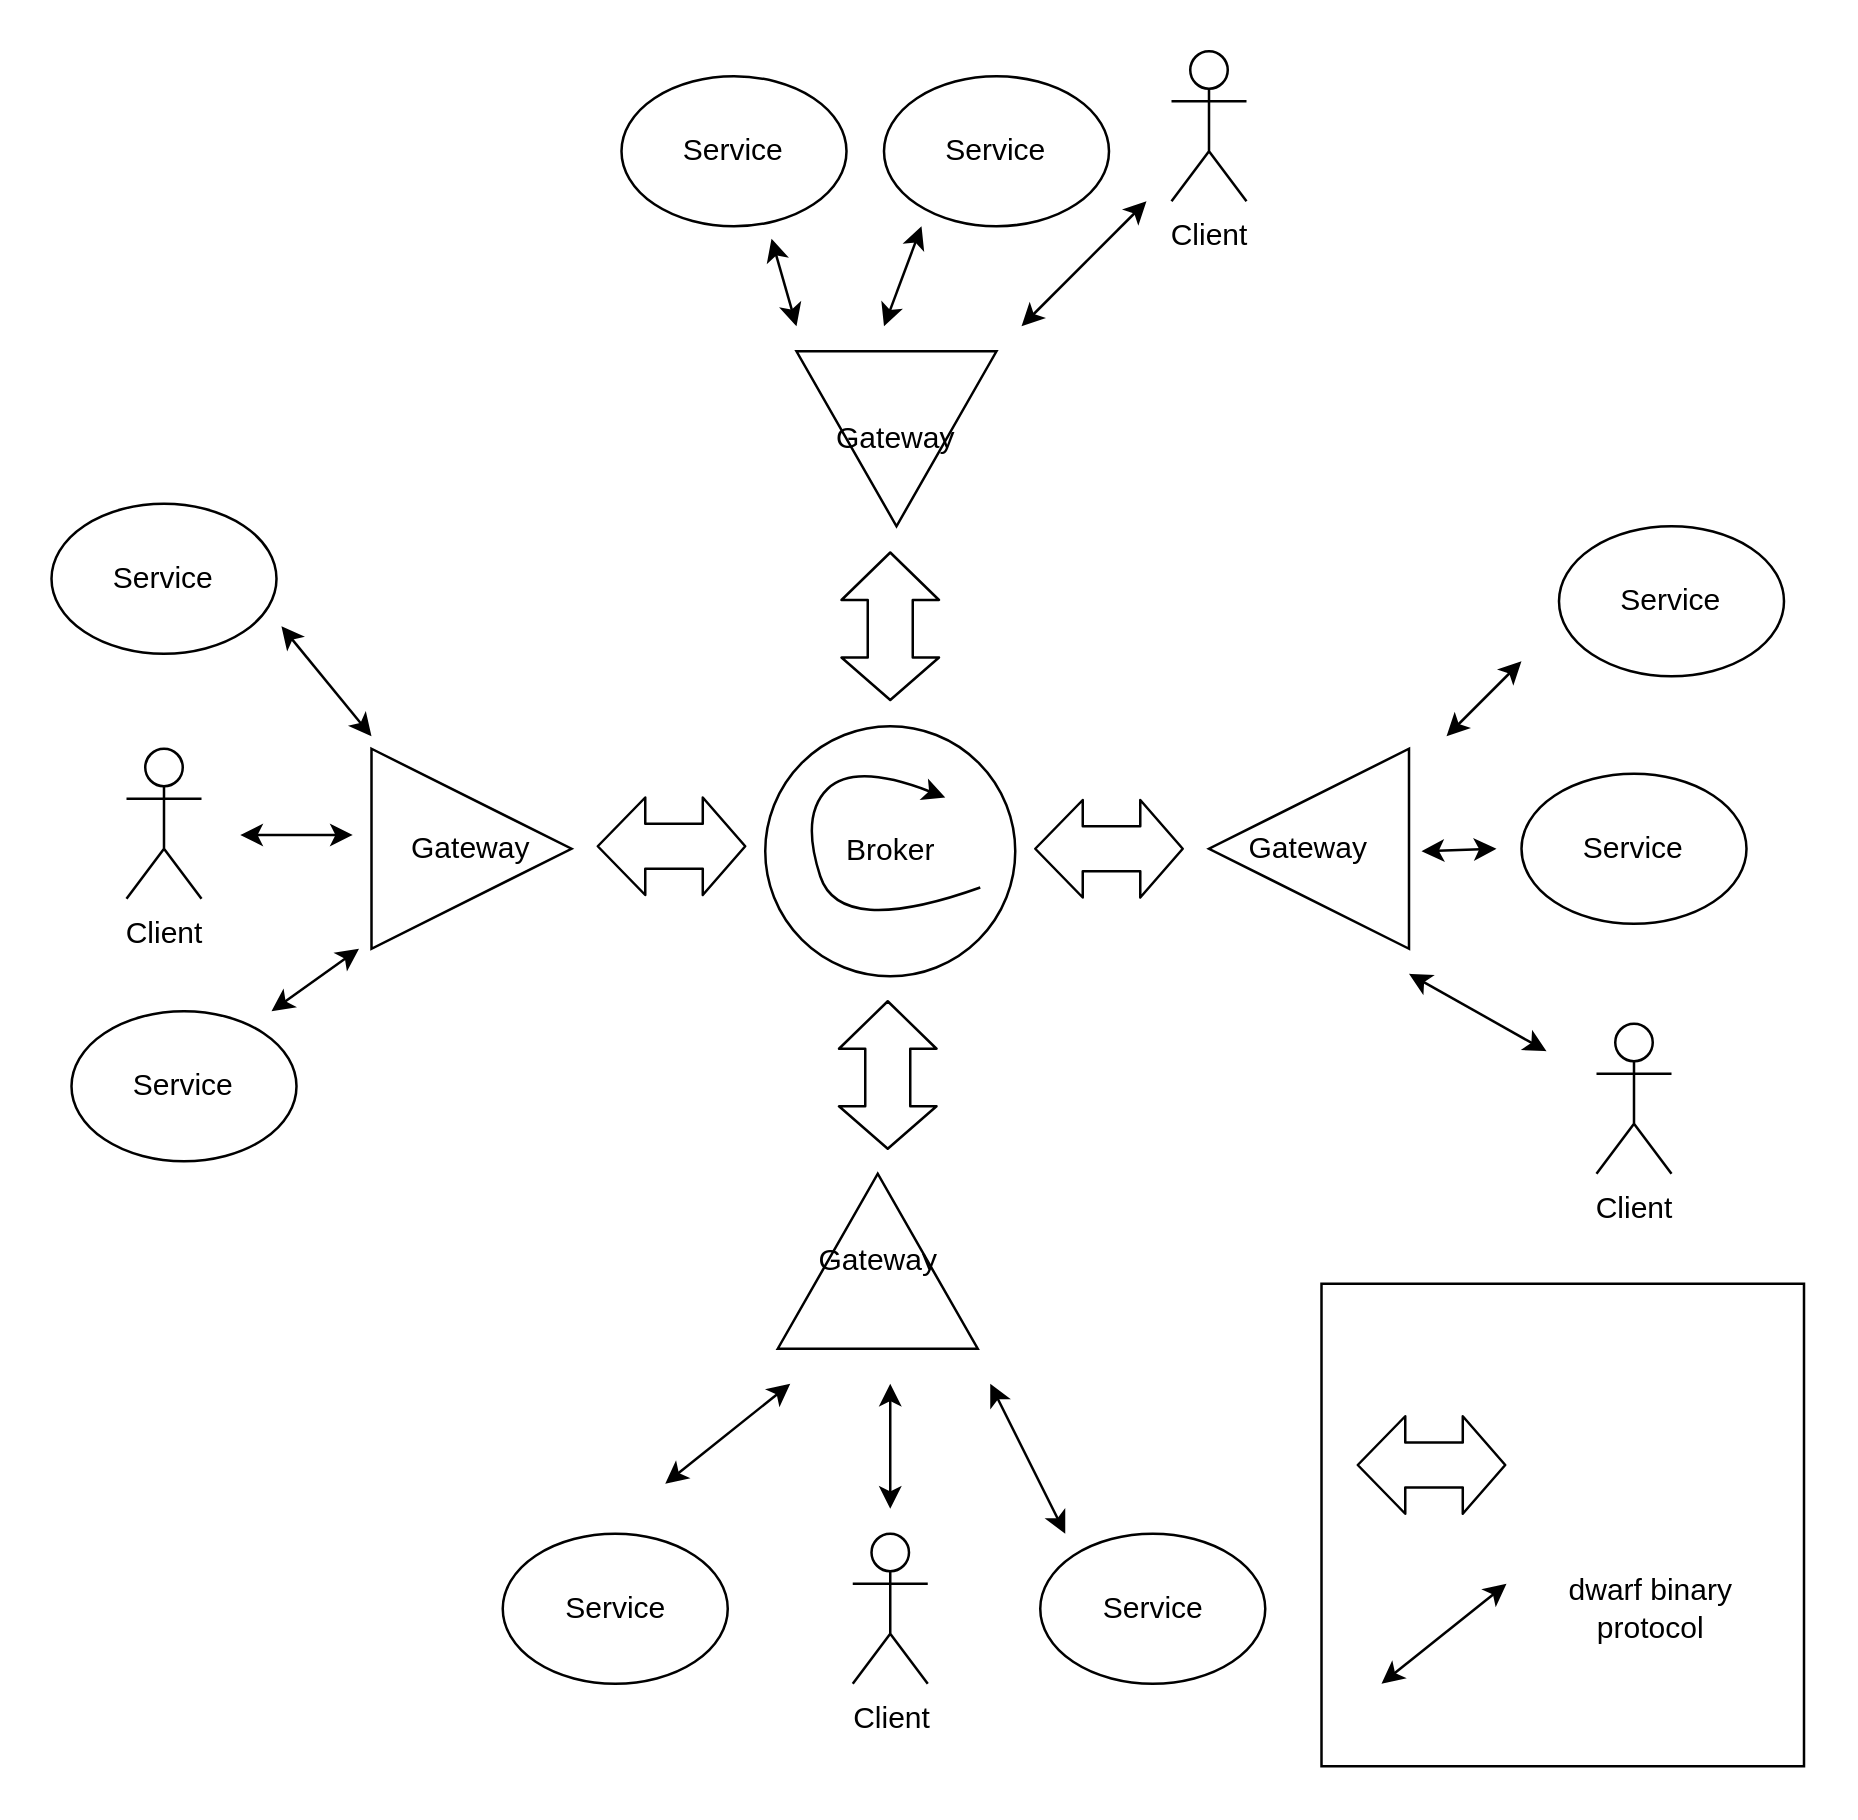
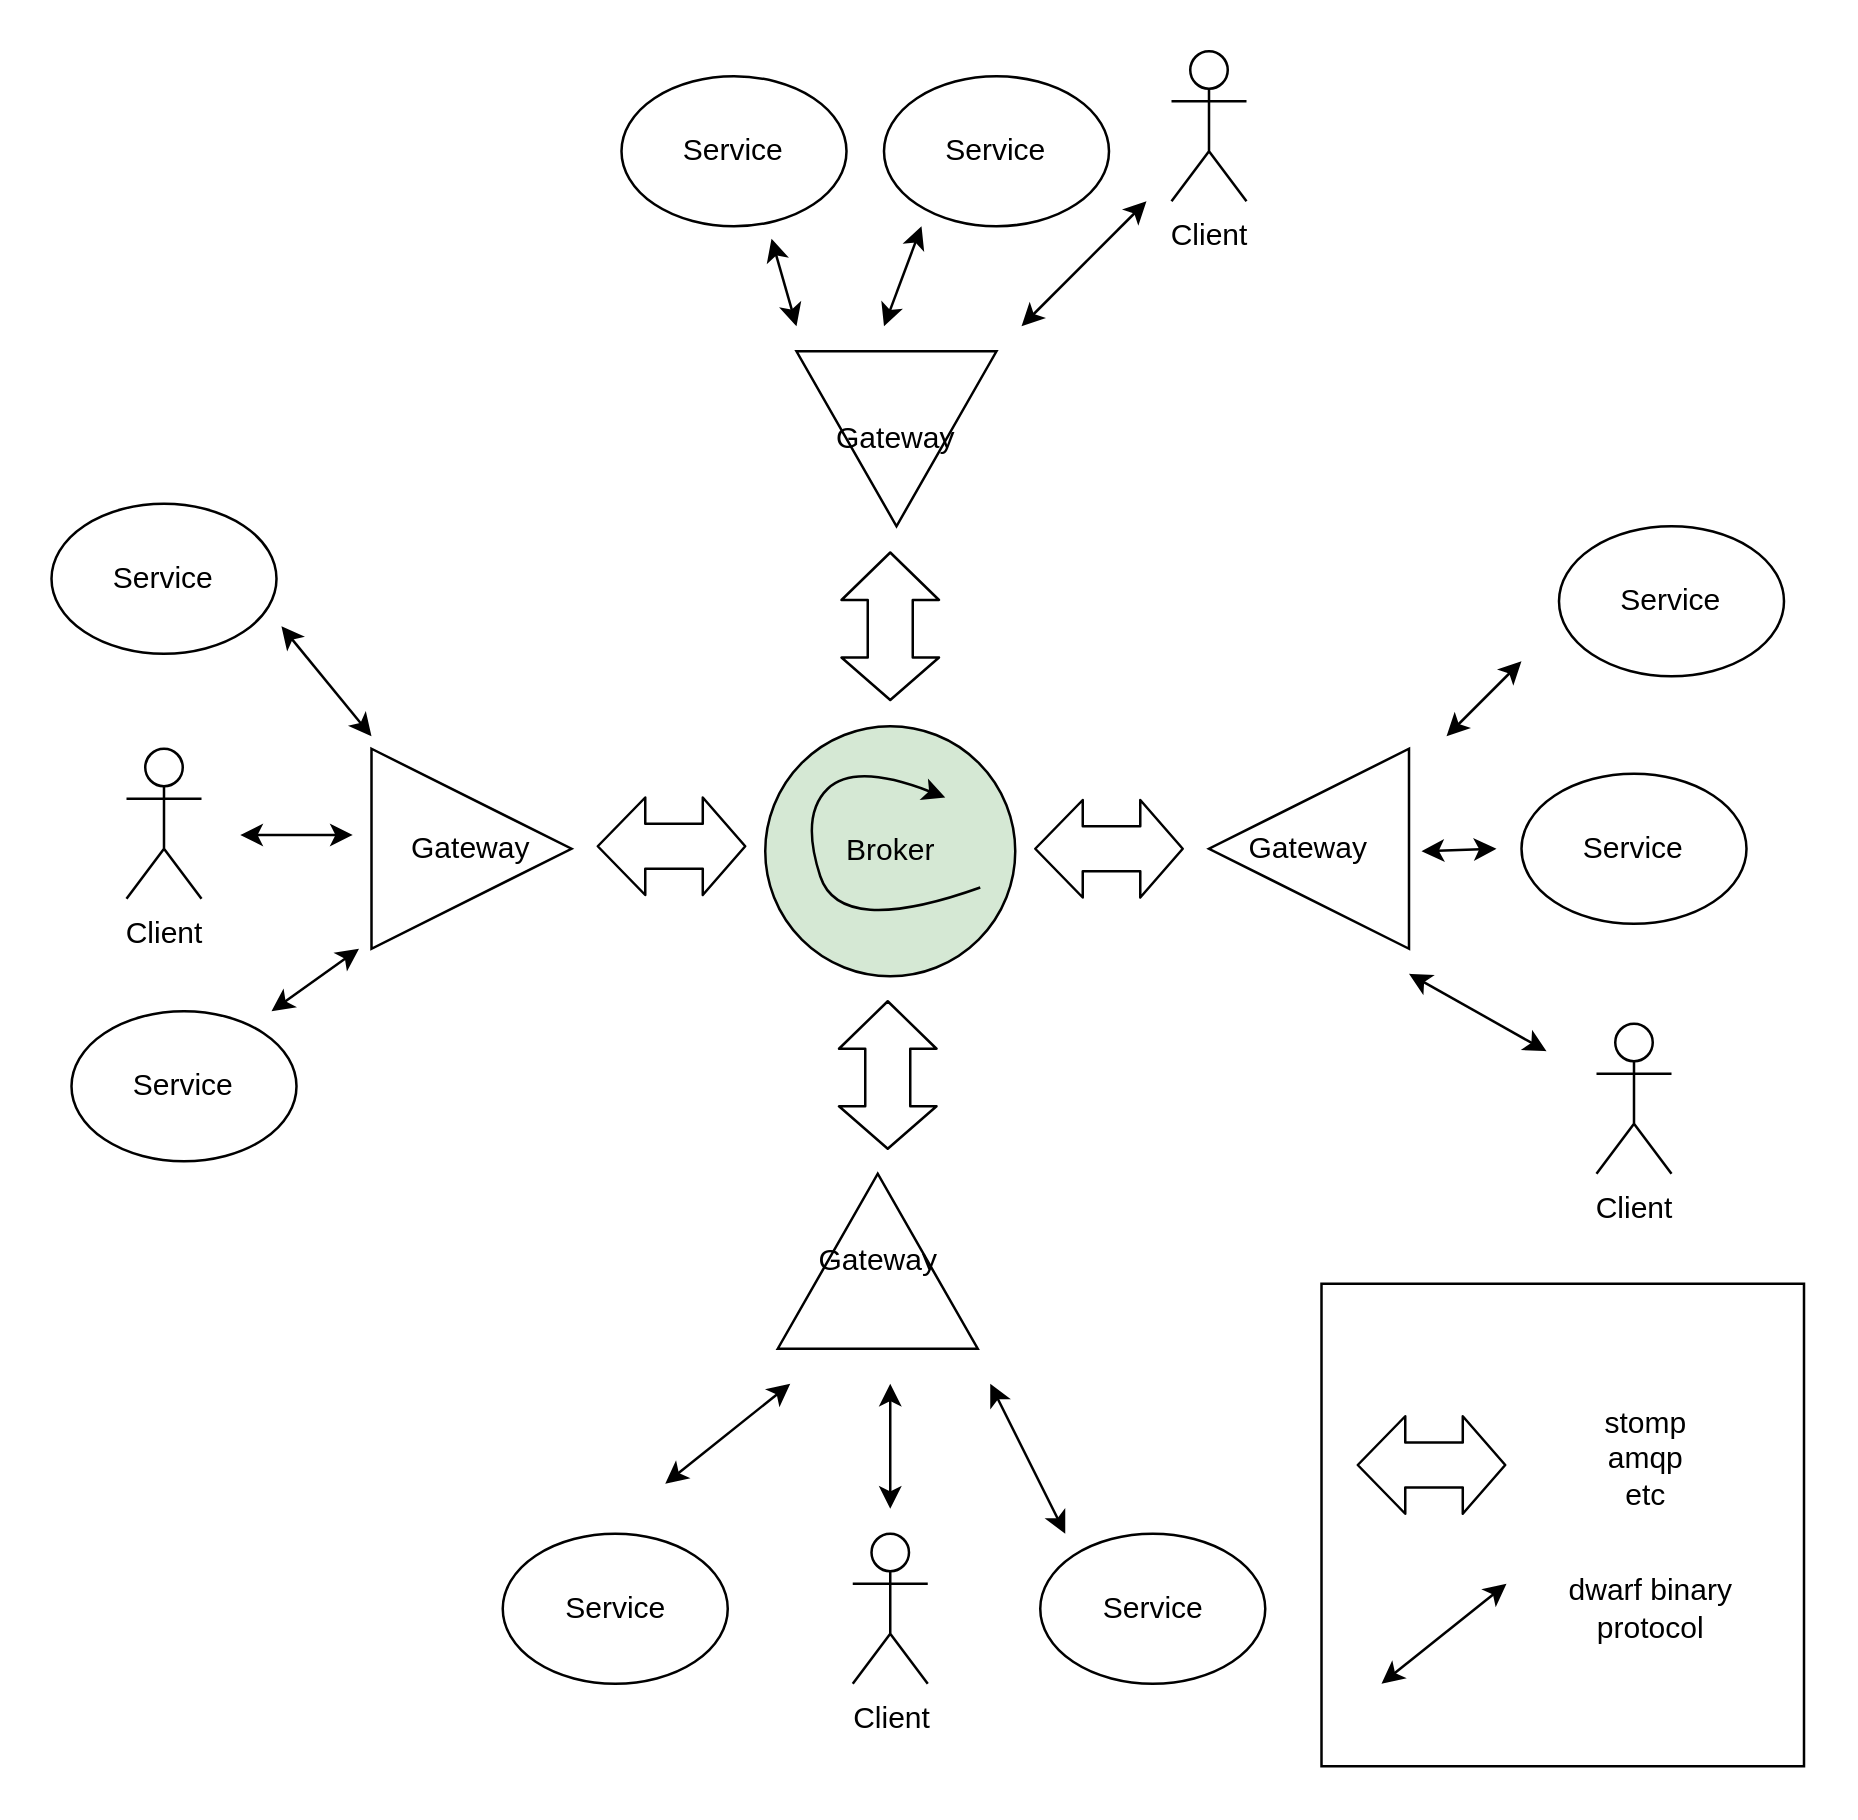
  <mxCell id="0" />
  <mxCell id="1" parent="0" />
- <mxCell id="2" value="Broker" style="ellipse;whiteSpace=wrap;html=1;aspect=fixed;" vertex="1" parent="1"><mxGeometry x="305.5" y="290" width="100" height="100" as="geometry" /></mxCell>
+ <mxCell id="2" value="Broker" style="ellipse;whiteSpace=wrap;html=1;aspect=fixed;fillColor=#d5e8d4;" vertex="1" parent="1"><mxGeometry x="305.5" y="290" width="100" height="100" as="geometry" /></mxCell>
  <mxCell id="3" value="Gateway" style="triangle;whiteSpace=wrap;html=1;" vertex="1" parent="1"><mxGeometry x="148" y="299" width="80" height="80" as="geometry" /></mxCell>
  <mxCell id="4" value="Gateway" style="triangle;whiteSpace=wrap;html=1;direction=south;" vertex="1" parent="1"><mxGeometry x="318" y="140" width="80" height="70" as="geometry" /></mxCell>
  <mxCell id="5" value="Gateway" style="triangle;whiteSpace=wrap;html=1;direction=north;" vertex="1" parent="1"><mxGeometry x="310.5" y="469" width="80" height="70" as="geometry" /></mxCell>
  <mxCell id="6" value="Gateway" style="triangle;whiteSpace=wrap;html=1;direction=west;" vertex="1" parent="1"><mxGeometry x="483" y="299" width="80" height="80" as="geometry" /></mxCell>
  <mxCell id="7" value="Service" style="ellipse;whiteSpace=wrap;html=1;" vertex="1" parent="1"><mxGeometry x="20" y="201" width="90" height="60" as="geometry" /></mxCell>
  <mxCell id="8" value="Service" style="ellipse;whiteSpace=wrap;html=1;" vertex="1" parent="1"><mxGeometry x="28" y="404" width="90" height="60" as="geometry" /></mxCell>
  <mxCell id="9" value="Service" style="ellipse;whiteSpace=wrap;html=1;" vertex="1" parent="1"><mxGeometry x="248" y="30" width="90" height="60" as="geometry" /></mxCell>
  <mxCell id="10" value="Service" style="ellipse;whiteSpace=wrap;html=1;" vertex="1" parent="1"><mxGeometry x="353" y="30" width="90" height="60" as="geometry" /></mxCell>
  <mxCell id="11" value="Service" style="ellipse;whiteSpace=wrap;html=1;" vertex="1" parent="1"><mxGeometry x="200.5" y="613" width="90" height="60" as="geometry" /></mxCell>
  <mxCell id="12" value="Service" style="ellipse;whiteSpace=wrap;html=1;" vertex="1" parent="1"><mxGeometry x="623" y="210" width="90" height="60" as="geometry" /></mxCell>
  <mxCell id="13" value="Service" style="ellipse;whiteSpace=wrap;html=1;" vertex="1" parent="1"><mxGeometry x="415.5" y="613" width="90" height="60" as="geometry" /></mxCell>
  <mxCell id="14" value="Service" style="ellipse;whiteSpace=wrap;html=1;" vertex="1" parent="1"><mxGeometry x="608" y="309" width="90" height="60" as="geometry" /></mxCell>
  <mxCell id="15" value="Client" style="shape=umlActor;verticalLabelPosition=bottom;labelBackgroundColor=#ffffff;verticalAlign=top;html=1;outlineConnect=0;" vertex="1" parent="1"><mxGeometry x="50" y="299" width="30" height="60" as="geometry" /></mxCell>
  <mxCell id="16" value="Client" style="shape=umlActor;verticalLabelPosition=bottom;labelBackgroundColor=#ffffff;verticalAlign=top;html=1;outlineConnect=0;" vertex="1" parent="1"><mxGeometry x="340.5" y="613" width="30" height="60" as="geometry" /></mxCell>
  <mxCell id="17" value="Client" style="shape=umlActor;verticalLabelPosition=bottom;labelBackgroundColor=#ffffff;verticalAlign=top;html=1;outlineConnect=0;" vertex="1" parent="1"><mxGeometry x="468" y="20" width="30" height="60" as="geometry" /></mxCell>
  <mxCell id="18" value="Client" style="shape=umlActor;verticalLabelPosition=bottom;labelBackgroundColor=#ffffff;verticalAlign=top;html=1;outlineConnect=0;" vertex="1" parent="1"><mxGeometry x="638" y="409" width="30" height="60" as="geometry" /></mxCell>
  <mxCell id="19" value="" style="shape=flexArrow;endArrow=classic;startArrow=classic;html=1;width=18;endSize=5.33;" edge="1" parent="1"><mxGeometry width="50" height="50" relative="1" as="geometry"><mxPoint x="238" y="338" as="sourcePoint" /><mxPoint x="298" y="338" as="targetPoint" /></mxGeometry></mxCell>
  <mxCell id="20" value="" style="endArrow=classic;startArrow=classic;html=1;" edge="1" parent="1"><mxGeometry width="50" height="50" relative="1" as="geometry"><mxPoint x="95.5" y="333.5" as="sourcePoint" /><mxPoint x="140.5" y="333.5" as="targetPoint" /></mxGeometry></mxCell>
  <mxCell id="21" value="" style="endArrow=classic;startArrow=classic;html=1;exitX=0.933;exitY=0.767;exitDx=0;exitDy=0;exitPerimeter=0;" edge="1" parent="1"><mxGeometry width="50" height="50" relative="1" as="geometry"><mxPoint x="111.97" y="250.02" as="sourcePoint" /><mxPoint x="148" y="294" as="targetPoint" /></mxGeometry></mxCell>
  <mxCell id="22" value="" style="endArrow=classic;startArrow=classic;html=1;" edge="1" parent="1"><mxGeometry width="50" height="50" relative="1" as="geometry"><mxPoint x="108" y="404" as="sourcePoint" /><mxPoint x="143" y="379" as="targetPoint" /></mxGeometry></mxCell>
  <mxCell id="23" value="" style="shape=flexArrow;endArrow=classic;startArrow=classic;html=1;width=18;endSize=5.33;" edge="1" parent="1"><mxGeometry width="50" height="50" relative="1" as="geometry"><mxPoint x="413" y="339" as="sourcePoint" /><mxPoint x="473" y="339" as="targetPoint" /></mxGeometry></mxCell>
  <mxCell id="24" value="" style="endArrow=classic;startArrow=classic;html=1;" edge="1" parent="1"><mxGeometry width="50" height="50" relative="1" as="geometry"><mxPoint x="578" y="294" as="sourcePoint" /><mxPoint x="608" y="264" as="targetPoint" /></mxGeometry></mxCell>
  <mxCell id="25" value="" style="endArrow=classic;startArrow=classic;html=1;" edge="1" parent="1"><mxGeometry width="50" height="50" relative="1" as="geometry"><mxPoint x="265.5" y="593" as="sourcePoint" /><mxPoint x="315.5" y="553" as="targetPoint" /></mxGeometry></mxCell>
  <mxCell id="26" value="" style="endArrow=classic;startArrow=classic;html=1;" edge="1" parent="1"><mxGeometry width="50" height="50" relative="1" as="geometry"><mxPoint x="355.5" y="603" as="sourcePoint" /><mxPoint x="355.5" y="553" as="targetPoint" /></mxGeometry></mxCell>
  <mxCell id="27" value="" style="endArrow=classic;startArrow=classic;html=1;" edge="1" parent="1"><mxGeometry width="50" height="50" relative="1" as="geometry"><mxPoint x="425.5" y="613" as="sourcePoint" /><mxPoint x="395.5" y="553" as="targetPoint" /></mxGeometry></mxCell>
  <mxCell id="28" value="" style="endArrow=classic;startArrow=classic;html=1;" edge="1" parent="1"><mxGeometry width="50" height="50" relative="1" as="geometry"><mxPoint x="318" y="130" as="sourcePoint" /><mxPoint x="308" y="95" as="targetPoint" /></mxGeometry></mxCell>
  <mxCell id="29" value="" style="endArrow=classic;startArrow=classic;html=1;" edge="1" parent="1"><mxGeometry width="50" height="50" relative="1" as="geometry"><mxPoint x="353" y="130" as="sourcePoint" /><mxPoint x="368" y="90" as="targetPoint" /></mxGeometry></mxCell>
  <mxCell id="30" value="" style="endArrow=classic;startArrow=classic;html=1;" edge="1" parent="1"><mxGeometry width="50" height="50" relative="1" as="geometry"><mxPoint x="408" y="130" as="sourcePoint" /><mxPoint x="458" y="80" as="targetPoint" /></mxGeometry></mxCell>
  <mxCell id="31" value="" style="endArrow=classic;startArrow=classic;html=1;" edge="1" parent="1"><mxGeometry width="50" height="50" relative="1" as="geometry"><mxPoint x="568" y="340" as="sourcePoint" /><mxPoint x="598" y="339" as="targetPoint" /></mxGeometry></mxCell>
  <mxCell id="32" value="" style="endArrow=classic;startArrow=classic;html=1;" edge="1" parent="1"><mxGeometry width="50" height="50" relative="1" as="geometry"><mxPoint x="618" y="420" as="sourcePoint" /><mxPoint x="563" y="389" as="targetPoint" /></mxGeometry></mxCell>
  <mxCell id="33" value="" style="shape=flexArrow;endArrow=classic;startArrow=classic;html=1;width=18;endSize=5.33;" edge="1" parent="1"><mxGeometry width="50" height="50" relative="1" as="geometry"><mxPoint x="354.5" y="399.5" as="sourcePoint" /><mxPoint x="354.5" y="459.5" as="targetPoint" /></mxGeometry></mxCell>
  <mxCell id="34" value="" style="shape=flexArrow;endArrow=classic;startArrow=classic;html=1;width=18;endSize=5.33;" edge="1" parent="1"><mxGeometry width="50" height="50" relative="1" as="geometry"><mxPoint x="355.5" y="220" as="sourcePoint" /><mxPoint x="355.5" y="280" as="targetPoint" /></mxGeometry></mxCell>
  <mxCell id="35" value="" style="shape=flexArrow;endArrow=classic;startArrow=classic;html=1;width=18;endSize=5.33;" edge="1" parent="1"><mxGeometry width="50" height="50" relative="1" as="geometry"><mxPoint x="542" y="585.5" as="sourcePoint" /><mxPoint x="602" y="585.5" as="targetPoint" /></mxGeometry></mxCell>
  <mxCell id="36" value="" style="endArrow=classic;startArrow=classic;html=1;" edge="1" parent="1"><mxGeometry width="50" height="50" relative="1" as="geometry"><mxPoint x="552" y="673" as="sourcePoint" /><mxPoint x="602" y="633" as="targetPoint" /></mxGeometry></mxCell>
+ <mxCell id="37" value="stomp amqp&lt;br&gt;etc" style="text;html=1;strokeColor=none;fillColor=none;align=center;verticalAlign=middle;whiteSpace=wrap;rounded=0;" vertex="1" parent="1"><mxGeometry x="638" y="573" width="40" height="20" as="geometry" /></mxCell>
  <mxCell id="38" value="dwarf binary protocol" style="text;html=1;strokeColor=none;fillColor=none;align=center;verticalAlign=middle;whiteSpace=wrap;rounded=0;" vertex="1" parent="1"><mxGeometry x="608" y="633" width="104" height="20" as="geometry" /></mxCell>
  <mxCell id="39" value="" style="whiteSpace=wrap;html=1;aspect=fixed;fillColor=none;" vertex="1" parent="1"><mxGeometry x="528" y="513" width="193" height="193" as="geometry" /></mxCell>
  <mxCell id="40" value="" style="curved=1;endArrow=classic;html=1;" edge="1" parent="1"><mxGeometry width="50" height="50" relative="1" as="geometry"><mxPoint x="391.5" y="354.5" as="sourcePoint" /><mxPoint x="377.5" y="318.5" as="targetPoint" /><Array as="points"><mxPoint x="391.5" y="354.5" /><mxPoint x="335.5" y="374.5" /><mxPoint x="319.5" y="325.5" /><mxPoint x="341.5" y="304.5" /></Array></mxGeometry></mxCell>
